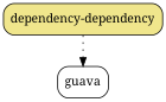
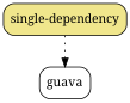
  digraph {
    fontname="Noto Serif"
    node [fontname="Noto Serif" fontsize=14 shape=box]
-   n1 [label="dependency-dependency" style="rounded,filled" fillcolor=khaki]
+   n1 [label="single-dependency" style="rounded,filled" fillcolor=khaki]
    n2 [label=<guava> style=rounded]
    n1 -> n2 [fontname="Noto Serif" fontsize=10 style=dotted arrowhead=normal]
  }
